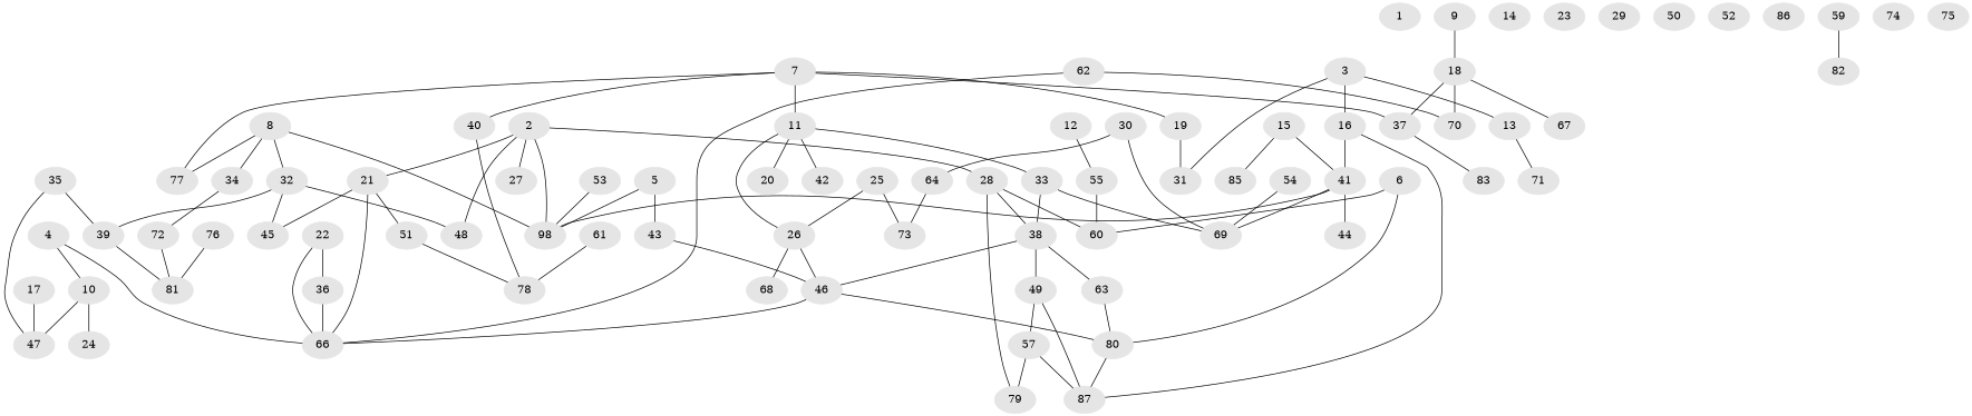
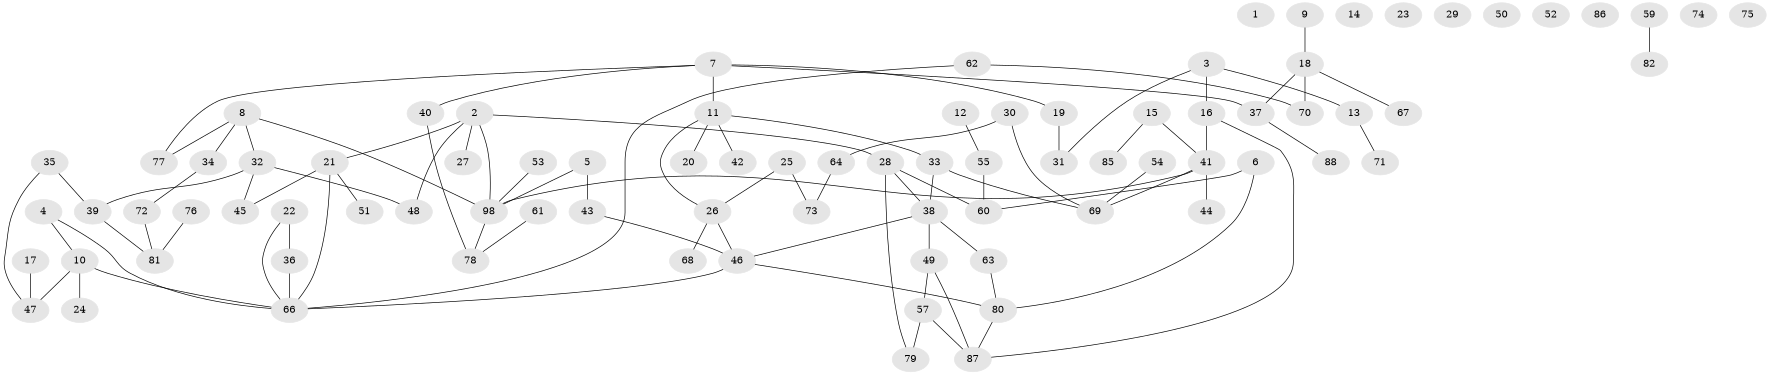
  graph {
    node [color=gray90 style=filled]
    1
    2
    21
    27
    28
    48
    n7 [label=98]
    66
    45
    51
    60
    38
    79
    3
    13
    16
    31
    71
    41
    n20 [label=87]
    4
    10
    24
    47
    5
    43
    46
    6
    80
    7
    11
    19
    37
    40
    77
    20
    26
    33
    42
-   83
+   83 [label=88]
    78
    8
    32
    34
    39
    72
    9
    18
    67
    70
    68
    69
    12
    55
    14
    15
    n57 [label=85]
    44
    17
    22
    36
    23
    25
    73
    49
    63
    29
    30
    64
    81
    35
    57
    50
    52
    53
    54
    n77 [label=86]
    59
    82
    61
    62
    74
    75
    76
    2 -- 21
    2 -- 27
    2 -- 28
    2 -- 48
    2 -- n7
    21 -- 66
    21 -- 45
    21 -- 51
    28 -- 60
    28 -- 38
    28 -- 79
-   51 -- 78
+   n7 -- 78
    38 -- 46
    38 -- 49
    38 -- 63
    3 -- 13
    3 -- 16
    3 -- 31
    13 -- 71
    16 -- 41
    16 -- n20
    41 -- n7
    41 -- 69
    41 -- 44
    4 -- 66
    4 -- 10
+   10 -- 66
    10 -- 24
    10 -- 47
    5 -- n7
    5 -- 43
    43 -- 46
    46 -- 66
    46 -- 80
    6 -- 60
    6 -- 80
    80 -- n20
    7 -- 11
    7 -- 19
    7 -- 37
    7 -- 40
    7 -- 77
    11 -- 20
    11 -- 26
    11 -- 33
    11 -- 42
    19 -- 31
    37 -- 83
    40 -- 78
    26 -- 46
    26 -- 68
    33 -- 38
    33 -- 69
    8 -- n7
    8 -- 77
    8 -- 32
    8 -- 34
    32 -- 48
    32 -- 45
    32 -- 39
    34 -- 72
    39 -- 81
    72 -- 81
    9 -- 18
    18 -- 37
    18 -- 67
    18 -- 70
    12 -- 55
    55 -- 60
    15 -- 41
    15 -- n57
    17 -- 47
    22 -- 66
    22 -- 36
    36 -- 66
    25 -- 26
    25 -- 73
    49 -- n20
    49 -- 57
    63 -- 80
    30 -- 69
    30 -- 64
    64 -- 73
    35 -- 47
    35 -- 39
    57 -- 79
    57 -- n20
    53 -- n7
    54 -- 69
    59 -- 82
    61 -- 78
    62 -- 66
    62 -- 70
    76 -- 81
  }
